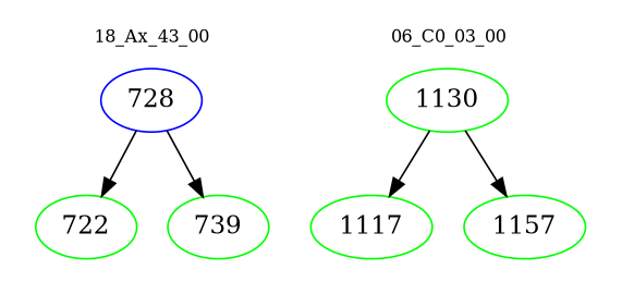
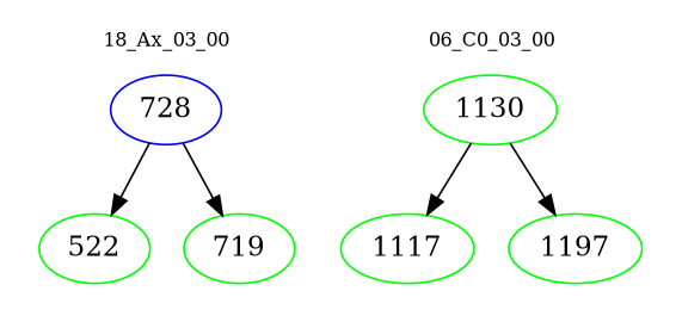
  digraph {
    node [color=green]
    edge [color=black]
    n1 [color=blue label=728]
-   n2 [label=722]
-   n3 [label=739]
+   n2 [label=522]
+   n3 [label=719]
    n4 [label=1130]
    n5 [label=1117]
-   n6 [label=1157]
+   n6 [label=1197]
    subgraph cluster_1 {
      color=white
      fontsize=10
-     label="18_Ax_43_00"
+     label="18_Ax_03_00"
      n1
      n2
      n3
    }
    subgraph cluster_2 {
      color=white
      fontsize=10
      label="06_C0_03_00"
      n4
      n5
      n6
    }
    n1 -> n2
    n1 -> n3
    n4 -> n5
    n4 -> n6
  }
